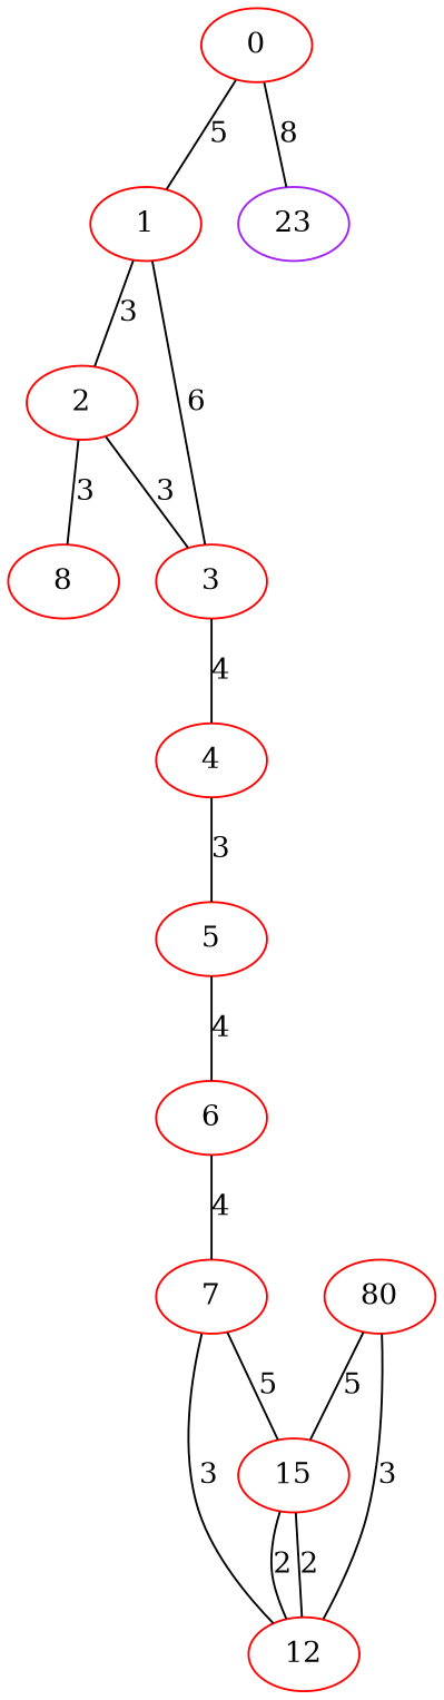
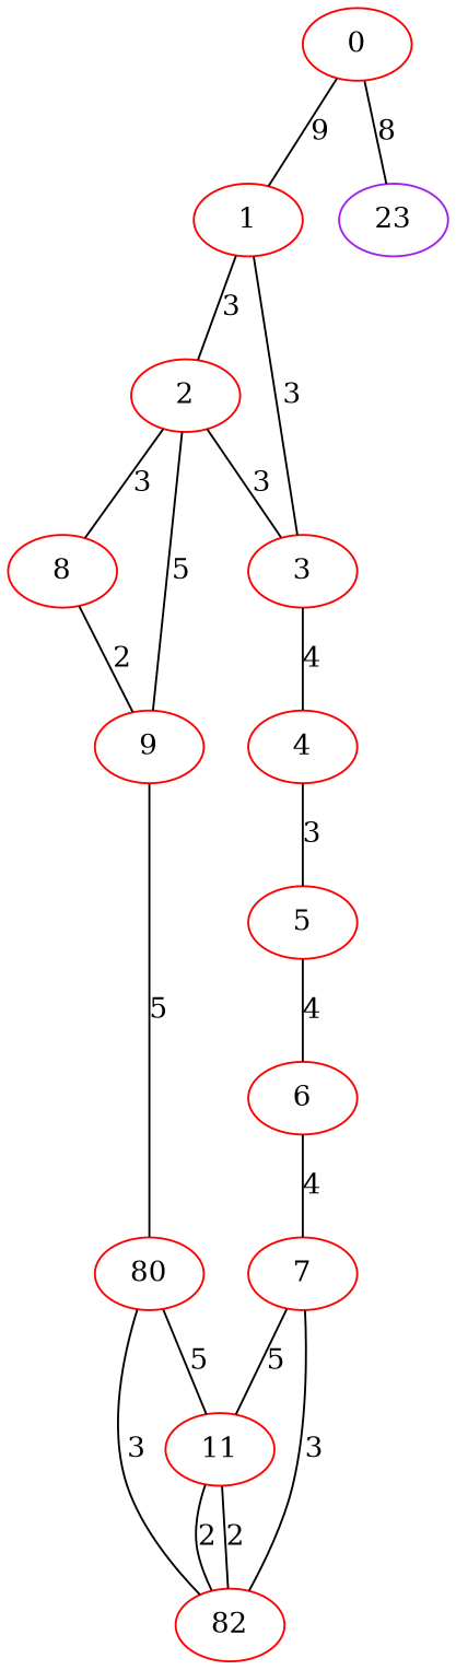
  graph {
    node [color=red weight=1]
    0
    1
    n3 [color=purple label=23 weight=4]
    2
    3
    8
+   9
    4
    n9 [label=80]
    5
    6
    7
-   11 [label=15]
-   12
-   0 -- 1 [label=5]
+   11
+   12 [label=82]
+   0 -- 1 [label=9]
    0 -- n3 [label=8]
    1 -- 2 [label=3]
-   1 -- 3 [label=6]
+   1 -- 3 [label=3]
    2 -- 3 [label=3]
    2 -- 8 [label=3]
+   2 -- 9 [label=5]
    3 -- 4 [label=4]
+   8 -- 9 [label=2]
+   9 -- n9 [label=5]
    4 -- 5 [label=3]
    n9 -- 11 [label=5]
    n9 -- 12 [label=3]
    5 -- 6 [label=4]
    6 -- 7 [label=4]
    7 -- 11 [label=5]
    7 -- 12 [label=3]
    11 -- 12 [label=2]
    11 -- 12 [label=2]
  }
